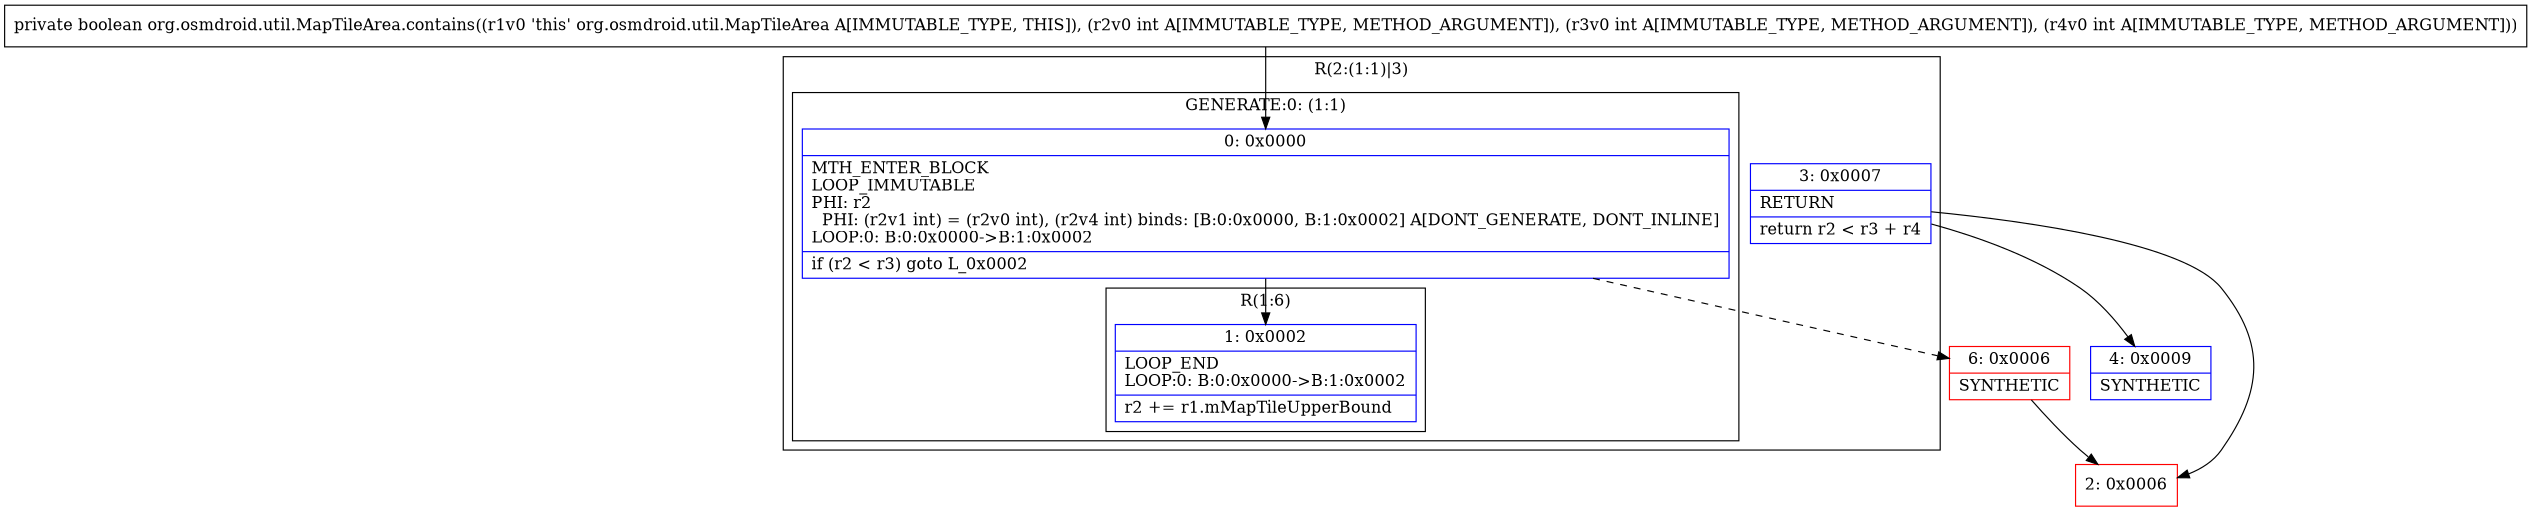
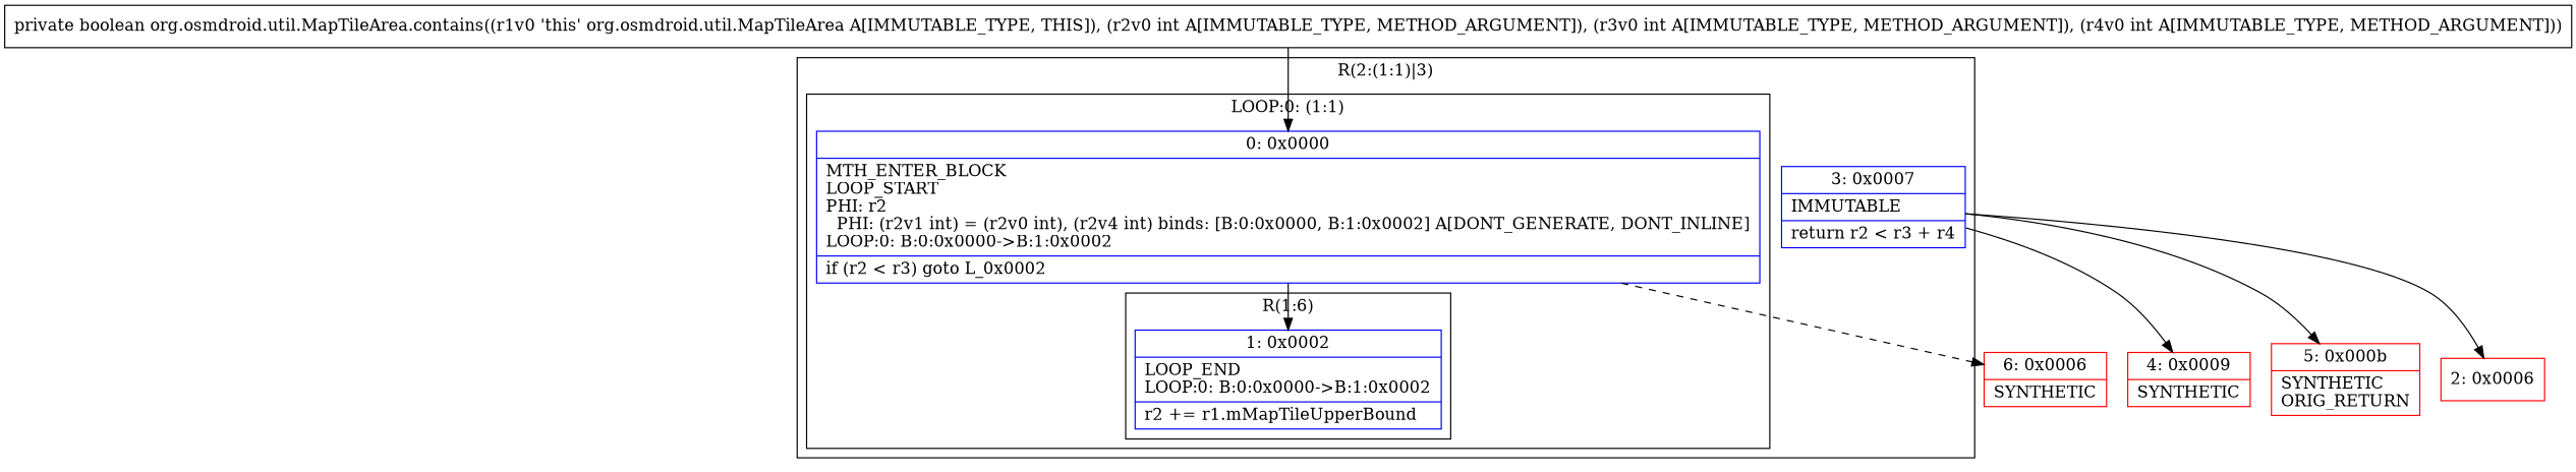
  digraph {
    node [color=red shape=record]
    n1 [color=blue label="{1\:\ 0x0002|LOOP_END\lLOOP:0: B:0:0x0000\-\>B:1:0x0002\l|r2 += r1.mMapTileUpperBound\l}"]
-   n2 [color=blue label="{0\:\ 0x0000|MTH_ENTER_BLOCK\lLOOP_IMMUTABLE\lPHI: r2 \l  PHI: (r2v1 int) = (r2v0 int), (r2v4 int) binds: [B:0:0x0000, B:1:0x0002] A[DONT_GENERATE, DONT_INLINE]\lLOOP:0: B:0:0x0000\-\>B:1:0x0002\l|if (r2 \< r3) goto L_0x0002\l}"]
-   n3 [color=blue label="{3\:\ 0x0007|RETURN\l|return r2 \< r3 + r4\l}"]
+   n2 [color=blue label="{0\:\ 0x0000|MTH_ENTER_BLOCK\lLOOP_START\lPHI: r2 \l  PHI: (r2v1 int) = (r2v0 int), (r2v4 int) binds: [B:0:0x0000, B:1:0x0002] A[DONT_GENERATE, DONT_INLINE]\lLOOP:0: B:0:0x0000\-\>B:1:0x0002\l|if (r2 \< r3) goto L_0x0002\l}"]
+   n3 [color=blue label="{3\:\ 0x0007|IMMUTABLE\l|return r2 \< r3 + r4\l}"]
    n4 [label="{6\:\ 0x0006|SYNTHETIC\l}"]
-   n5 [color=blue label="{4\:\ 0x0009|SYNTHETIC\l}"]
+   n5 [label="{4\:\ 0x0009|SYNTHETIC\l}"]
+   n6 [label="{5\:\ 0x000b|SYNTHETIC\lORIG_RETURN\l}"]
    n7 [label="{2\:\ 0x0006}"]
    n8 [label="{private boolean org.osmdroid.util.MapTileArea.contains((r1v0 'this' org.osmdroid.util.MapTileArea A[IMMUTABLE_TYPE, THIS]), (r2v0 int A[IMMUTABLE_TYPE, METHOD_ARGUMENT]), (r3v0 int A[IMMUTABLE_TYPE, METHOD_ARGUMENT]), (r4v0 int A[IMMUTABLE_TYPE, METHOD_ARGUMENT])) }" color=""]
    subgraph cluster_1 {
      label="R(2:(1:1)|3)"
      n3
      subgraph cluster_2 {
-       label="GENERATE:0: (1:1)"
+       label="LOOP:0: (1:1)"
        n2
        subgraph cluster_3 {
          label="R(1:6)"
          n1
        }
      }
    }
    n2 -> n1
    n2 -> n4 [style=dashed]
    n3 -> n5
+   n3 -> n6
    n3 -> n7
-   n4 -> n7
    n8 -> n2
  }
